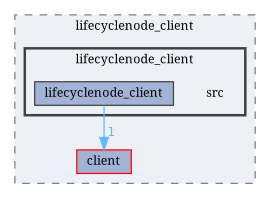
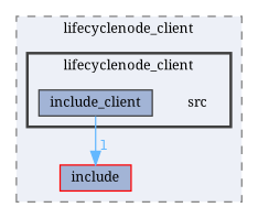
  digraph {
    compound=true
    fontname="Noto Serif"
    node [fontname="Noto Serif" fontsize=10 shape=box fillcolor="#a2b4d6" style=filled]
    n1 [height=0.2 label=src shape=plaintext width=0.4 fillcolor="" style=""]
-   n2 [color=grey25 height=0.2 label=lifecyclenode_client width=0.4]
-   n3 [color=red height=0.2 label=client width=0.4]
+   n2 [color=grey25 height=0.2 label=include_client width=0.4]
+   n3 [color=red height=0.2 label=include width=0.4]
    subgraph cluster_1 {
      bgcolor="#edf0f7"
      fontsize=10
      label=lifecyclenode_client
      pencolor=grey50
      style="filled,dashed"
      n3
      subgraph cluster_2 {
        bgcolor="#edf0f7"
        fontsize=10
        pencolor=grey25
        style="filled,bold"
        n1
        n2
      }
    }
    n2 -> n3 [color=steelblue1 fontcolor=steelblue1 fontname="Noto Serif" fontsize=10 headlabel=1 labeldistance=1.5 labelfontname=Helvetica labelfontsize=10]
  }
